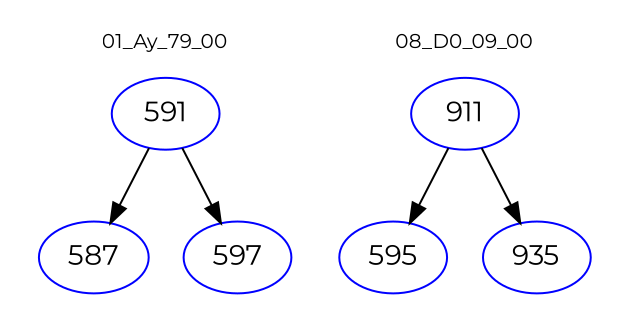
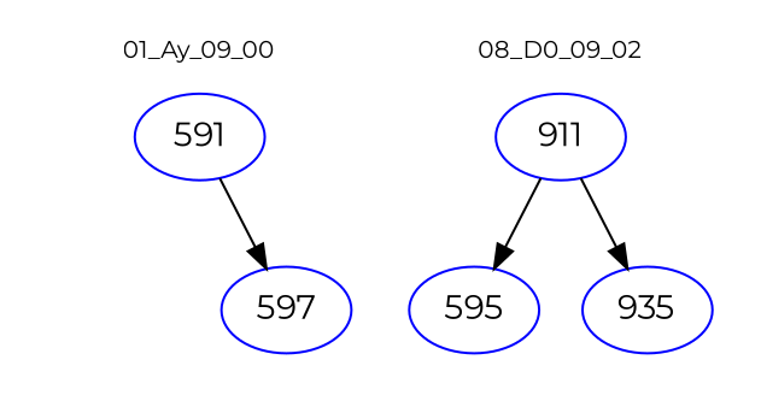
  digraph {
    fontname=Montserrat
    node [color=blue fontname=Montserrat]
    edge [color=black fontname=Montserrat]
    n1 [label=591]
-   n2 [label=587]
    n3 [label=597]
    n4 [label=911]
    n5 [label=595]
    n6 [label=935]
    subgraph cluster_1 {
      color=white
      fontsize=10
-     label="01_Ay_79_00"
+     label="01_Ay_09_00"
      n1
-     n2
      n3
    }
    subgraph cluster_2 {
      color=white
      fontsize=10
-     label="08_D0_09_00"
+     label="08_D0_09_02"
      n4
      n5
      n6
    }
-   n1 -> n2
    n1 -> n3
    n4 -> n5
    n4 -> n6
  }
